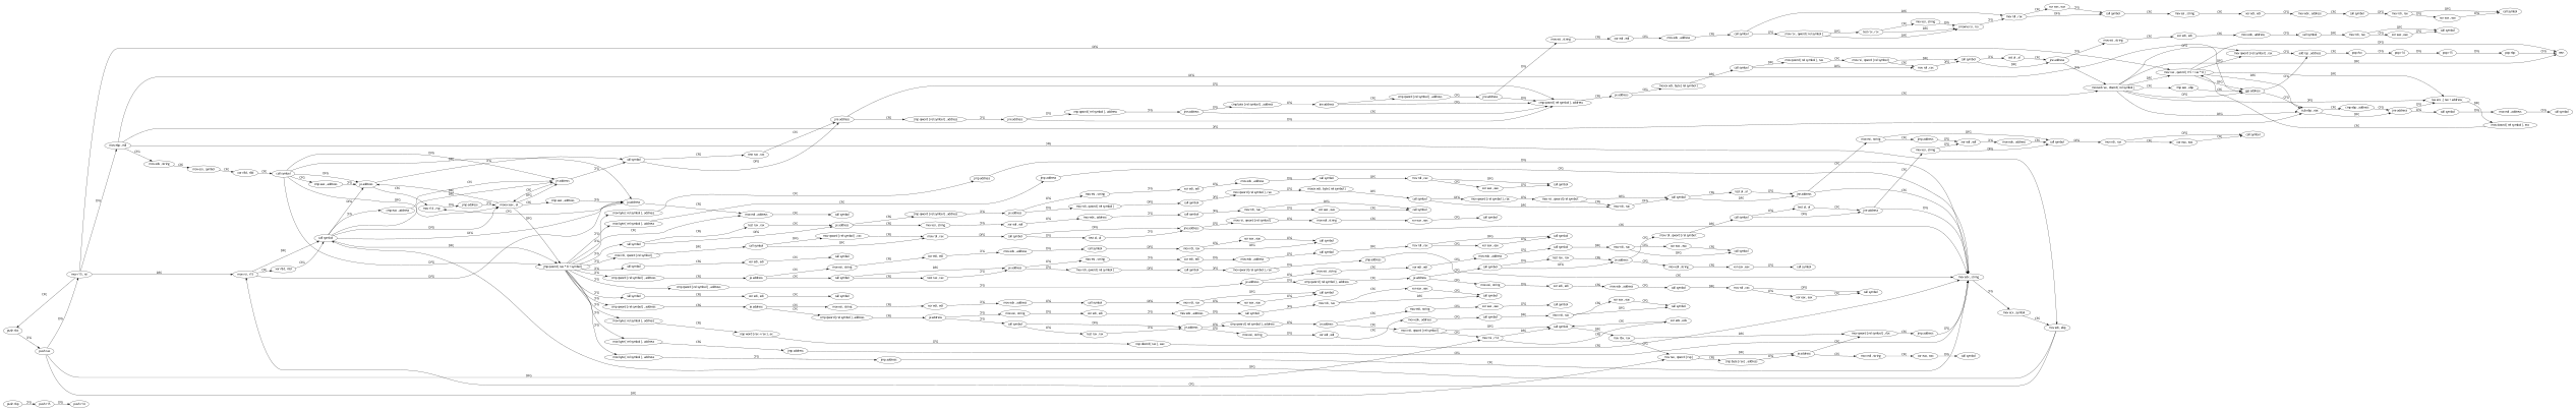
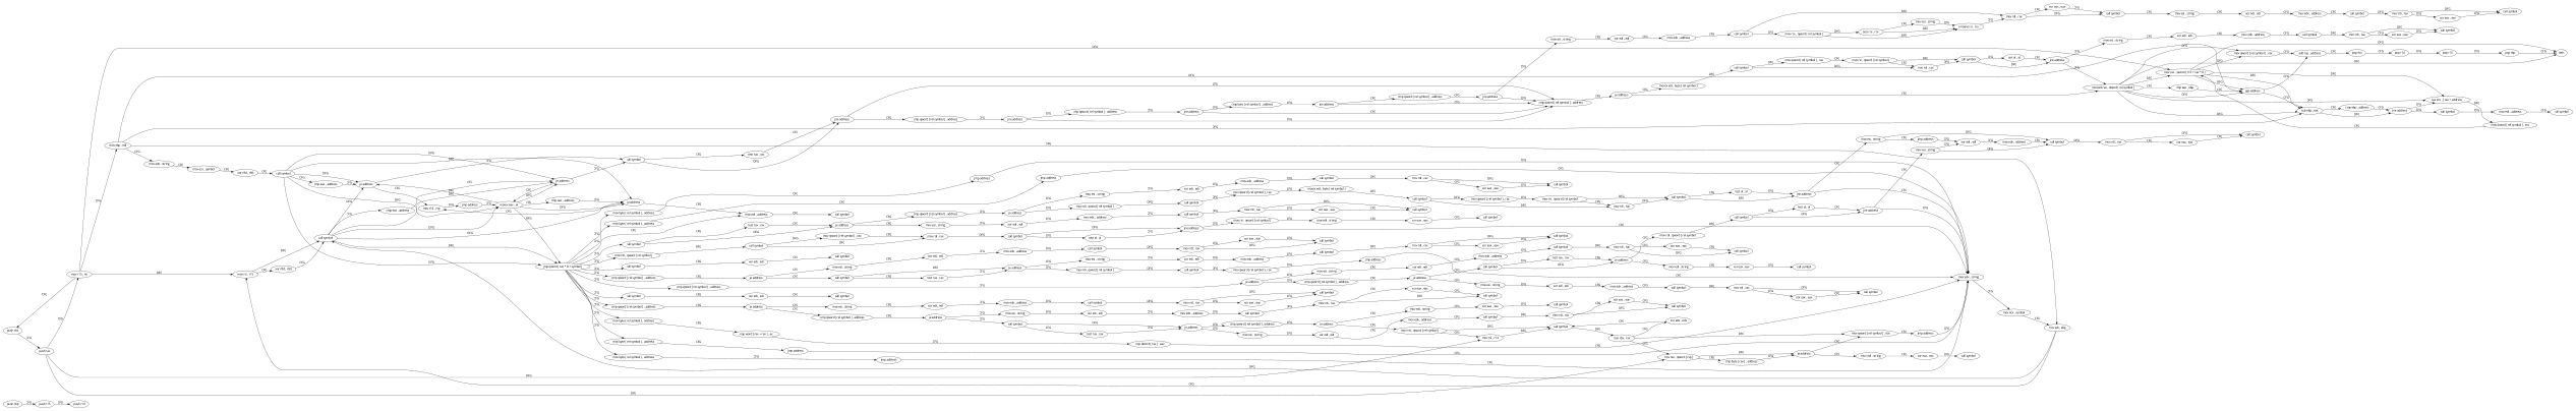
  digraph {
    fontname="Open Sans"
    rankdir=LR
    node [fontname="Open Sans"]
    edge [fontname="Open Sans"]
    n1 [label="push rbp"]
    n2 [label="push r15"]
    n3 [label="push r14"]
    n4 [label="push rbx"]
    n5 [label="push rax"]
    n6 [label="mov r15 , rsi"]
    n7 [label="mov rsi , r14"]
    n8 [label="mov rax , qword [ rsp ]"]
    n9 [label="mov ebp , edi"]
    n10 [label="mov rax , qword [ r15 + rax * 8 ]"]
    n11 [label="mov rsi , r15"]
    n12 [label="call symbol"]
    n13 [label="xor edx , edx"]
    n14 [label="cmp byte [ rax ] , address"]
    n15 [label="je address"]
    n16 [label="mov edx , string"]
    n17 [label="jge address"]
    n18 [label="sub ebp , eax"]
    n19 [label="mov edi , ebp"]
    n20 [label=retn]
    n21 [label="lea ecx , [ rax + address ]"]
    n22 [label="mov qword [ rel symbol ] , rax"]
    n23 [label="call symbol"]
    n24 [label="xor r8d , r8d"]
    n25 [label="mov ecx , symbol"]
    n26 [label="add rsp , address"]
    n27 [label="cmp ebp , address"]
    n28 [label="jne address"]
    n29 [label="xor r8d , r8d"]
    n30 [label="call symbol"]
    n31 [label="cmp eax , address"]
    n32 [label="je address"]
    n33 [label="movsx eax , al"]
    n34 [label="ja address"]
    n35 [label="jmp qword [ rax * 8 + symbol ]"]
    n36 [label="je address"]
    n37 [label="call symbol"]
    n38 [label="mov r14 , rsp"]
    n39 [label="cmp eax , address"]
    n40 [label="mov edi , address"]
    n41 [label="mov byte [ rel symbol ] , address"]
    n42 [label="mov rdi , qword [ rel symbol ]"]
    n43 [label="cmp qword [ rel symbol ] , address"]
    n44 [label="mov byte [ rel symbol ] , address"]
    n45 [label="call symbol"]
    n46 [label="cmp qword [ rel symbol ] , address"]
    n47 [label="cmp qword [ rel symbol ] , address"]
    n48 [label="mov byte [ rel symbol ] , address"]
    n49 [label="mov byte [ rel symbol ] , address"]
    n50 [label="mov byte [ rel symbol ] , address"]
    n51 [label="call symbol"]
    n52 [label="call symbol"]
    n53 [label="test rax , rax"]
    n54 [label="jne address"]
    n55 [label="jmp address"]
    n56 [label="cmp qword [ rel symbol ] , address"]
    n57 [label="cmp qword [ rel symbol ] , address"]
    n58 [label="je address"]
    n59 [label="jne address"]
    n60 [label="movsxd rax , dword [ rel symbol ]"]
    n61 [label="movzx edi , byte [ rel symbol ]"]
    n62 [label="cmp qword [ rel symbol ] , address"]
    n63 [label="cmp eax , ebp"]
    n64 [label="call symbol"]
    n65 [label="mov dword [ rel symbol ] , ecx"]
    n66 [label="mov qword [ rel symbol ] , rax"]
    n67 [label="mov rdi , rax"]
    n68 [label="jne address"]
    n69 [label="cmp byte [ rel symbol ] , address"]
    n70 [label="call symbol"]
    n71 [label="nop word [ rax + rax ] , ax"]
    n72 [label="call symbol"]
    n73 [label="je address"]
    n74 [label="jmp address"]
    n75 [label="test rax , rax"]
    n76 [label="je address"]
    n77 [label="je address"]
    n78 [label="je address"]
    n79 [label="jmp address"]
    n80 [label="jmp address"]
    n81 [label="jmp address"]
    n82 [label="xor edi , edi"]
    n83 [label="xor edi , edi"]
    n84 [label="pop rbx"]
    n85 [label="pop r14"]
    n86 [label="call symbol"]
    n87 [label="mov rsi , qword [ rel symbol ]"]
    n88 [label="call symbol"]
    n89 [label="test al , al"]
    n90 [label="jne address"]
    n91 [label="mov esi , string"]
    n92 [label="xor edi , edi"]
    n93 [label="mov edx , address"]
    n94 [label="jne address"]
    n95 [label="cmp qword [ rel symbol ] , address"]
    n96 [label="nop dword [ rax ] , eax"]
    n97 [label="mov qword [ rel symbol ] , rax"]
    n98 [label="mov rdi , rax"]
    n99 [label="cmp qword [ rel symbol ] , address"]
    n100 [label="mov esi , string"]
    n101 [label="mov edx , string"]
    n102 [label="cmp qword [ rel symbol ] , address"]
    n103 [label="mov esi , string"]
    n104 [label="call symbol"]
    n105 [label="mov esi , string"]
    n106 [label="cmp qword [ rel symbol ] , address"]
    n107 [label="mov esi , string"]
    n108 [label="call symbol"]
    n109 [label="call symbol"]
    n110 [label="pop r15"]
    n111 [label="pop rbp"]
    n112 [label="mov edi , address"]
    n113 [label="call symbol"]
    n114 [label="call symbol"]
    n115 [label="mov rdi , rax"]
    n116 [label="xor eax , eax"]
    n117 [label="call symbol"]
    n118 [label="jne address"]
    n119 [label="mov esi , string"]
    n120 [label="mov ecx , symbol"]
    n121 [label="call symbol"]
    n122 [label="test al , al"]
    n123 [label="jne address"]
    n124 [label="mov rsi , qword [ rel symbol ]"]
    n125 [label="mov edi , string"]
    n126 [label="xor eax , eax"]
    n127 [label="je address"]
    n128 [label="xor edi , edi"]
    n129 [label="call symbol"]
    n130 [label="mov esi , string"]
    n131 [label="mov edx , address"]
    n132 [label="je address"]
    n133 [label="xor edi , edi"]
    n134 [label="mov rdi , qword [ rel symbol ]"]
    n135 [label="mov esi , string"]
    n136 [label="mov edx , address"]
    n137 [label="test rax , rax"]
    n138 [label="je address"]
    n139 [label="xor edi , edi"]
    n140 [label="mov rdi , qword [ rel symbol ]"]
    n141 [label="mov esi , string"]
    n142 [label="mov edx , address"]
    n143 [label="je address"]
    n144 [label="xor edi , edi"]
    n145 [label="call symbol"]
    n146 [label="mov esi , string"]
    n147 [label="mov edx , address"]
    n148 [label="xor edi , edi"]
    n149 [label="mov edx , address"]
    n150 [label="cmp eax , address"]
    n151 [label="call symbol"]
    n152 [label="test rax , rax"]
    n153 [label="je address"]
    n154 [label="xor edi , edi"]
    n155 [label="cmp qword [ rel symbol ] , address"]
    n156 [label="mov esi , string"]
    n157 [label="mov edx , address"]
    n158 [label="call symbol"]
    n159 [label="mov rdi , rax"]
    n160 [label="xor eax , eax"]
    n161 [label="call symbol"]
    n162 [label="call symbol"]
    n163 [label="xor edi , edi"]
    n164 [label="mov qword [ rel symbol ] , rax"]
    n165 [label="mov edx , address"]
    n166 [label="call symbol"]
    n167 [label="mov rdi , rax"]
    n168 [label="xor eax , eax"]
    n169 [label="call symbol"]
    n170 [label="call symbol"]
    n171 [label="xor edi , edi"]
    n172 [label="mov qword [ rel symbol ] , rax"]
    n173 [label="mov edx , address"]
    n174 [label="call symbol"]
    n175 [label="mov rdi , rax"]
    n176 [label="xor eax , eax"]
    n177 [label="call symbol"]
    n178 [label="test rax , rax"]
    n179 [label="je address"]
    n180 [label="xor edi , edi"]
    n181 [label="mov rdi , qword [ rel symbol ]"]
    n182 [label="mov edi , string"]
    n183 [label="mov edx , address"]
    n184 [label="call symbol"]
    n185 [label="mov rdi , rax"]
    n186 [label="xor eax , eax"]
    n187 [label="call symbol"]
    n188 [label="call symbol"]
    n189 [label="mov rcx , qword [ rel symbol ]"]
    n190 [label="mov rdi , rax"]
    n191 [label="test rcx , rcx"]
    n192 [label="cmovne rsi , rcx"]
    n193 [label="xor eax , eax"]
    n194 [label="call symbol"]
    n195 [label="mov esi , string"]
    n196 [label="mov esi , string"]
    n197 [label="xor edi , edi"]
    n198 [label="mov edx , address"]
    n199 [label="call symbol"]
    n200 [label="mov rdi , rax"]
    n201 [label="xor eax , eax"]
    n202 [label="call symbol"]
    n203 [label="je address"]
    n204 [label="xor edi , edi"]
    n205 [label="mov rdi , qword [ rel symbol ]"]
    n206 [label="mov edi , string"]
    n207 [label="mov edx , address"]
    n208 [label="call symbol"]
    n209 [label="mov rdi , rax"]
    n210 [label="xor eax , eax"]
    n211 [label="call symbol"]
    n212 [label="movzx edi , byte [ rel symbol ]"]
    n213 [label="call symbol"]
    n214 [label="mov qword [ rel symbol ] , rax"]
    n215 [label="mov rdi , rax"]
    n216 [label="mov rsi , qword [ rel symbol ]"]
    n217 [label="call symbol"]
    n218 [label="test al , al"]
    n219 [label="jne address"]
    n220 [label="mov esi , string"]
    n221 [label="jmp address"]
    n222 [label="call symbol"]
    n223 [label="xor edi , edi"]
    n224 [label="mov rdi , rax"]
    n225 [label="call symbol"]
    n226 [label="mov rdi , rax"]
    n227 [label="xor eax , eax"]
    n228 [label="call symbol"]
    n229 [label="jmp address"]
    n230 [label="call symbol"]
    n231 [label="mov rdi , rax"]
    n232 [label="xor eax , eax"]
    n233 [label="call symbol"]
    n234 [label="call symbol"]
    n235 [label="xor eax , eax"]
    n236 [label="test al , al"]
    n237 [label="jne address"]
    n238 [label="call symbol"]
    n239 [label="call symbol"]
    n240 [label="mov rdi , rax"]
    n241 [label="xor eax , eax"]
    n242 [label="call symbol"]
    n243 [label="xor eax , eax"]
    n244 [label="mov rbx , rax"]
    n245 [label="call symbol"]
    n246 [label="call symbol"]
    n247 [label="mov rdi , rax"]
    n248 [label="xor eax , eax"]
    n249 [label="call symbol"]
    n250 [label="mov edx , address"]
    n251 [label="mov esi , string"]
    n252 [label="mov qword [ rel symbol ] , rbx"]
    n253 [label="jmp address"]
    n254 [label="mov edi , string"]
    n255 [label="xor eax , eax"]
    n256 [label="call symbol"]
    n257 [label="xor eax , eax"]
    n258 [label="call symbol"]
    n1 -> n2 [label=CFG]
    n2 -> n3 [label=CFG]
    n4 -> n5 [label=CFG]
    n5 -> n6 [label=CFG]
    n5 -> n7 [label=DFG]
    n5 -> n8 [label=DFG]
    n6 -> n4 [label=CFG]
    n6 -> n9 [label=CFG]
    n6 -> n10 [label=DFG]
    n6 -> n11 [label=DFG]
    n7 -> n12 [label=DFG]
-   n7 -> n13 [label=CFG]
+   n244 -> n13 [label=CFG]
    n8 -> n14 [label=CFG]
    n8 -> n15 [label=DFG]
    n9 -> n16 [label=CFG]
    n9 -> n17 [label=DFG]
    n9 -> n18 [label=DFG]
    n9 -> n19 [label=DFG]
    n10 -> n17 [label=DFG]
    n10 -> n18 [label=DFG]
    n10 -> n20 [label=DFG]
    n10 -> n21 [label=DFG]
    n10 -> n22 [label=DFG]
    n11 -> n23 [label=DFG]
    n11 -> n24 [label=CFG]
    n12 -> n244 [label=DFG]
    n13 -> n12 [label=CFG]
    n14 -> n15 [label=CFG]
    n15 -> n252 [label=CFG]
    n15 -> n254 [label=CFG]
    n16 -> n25 [label=CFG]
    n17 -> n18 [label=CFG]
    n17 -> n26 [label=CFG]
    n18 -> n27 [label=CFG]
    n18 -> n28 [label=DFG]
    n19 -> n11 [label=CFG]
    n19 -> n23 [label=DFG]
    n21 -> n65 [label=DFG]
    n22 -> n26 [label=CFG]
    n23 -> n32 [label=DFG]
    n23 -> n33 [label=DFG]
    n23 -> n34 [label=DFG]
    n23 -> n35 [label=DFG]
    n23 -> n36 [label=DFG]
    n23 -> n150 [label=CFG]
    n24 -> n23 [label=CFG]
    n25 -> n29 [label=CFG]
    n26 -> n84 [label=CFG]
    n27 -> n28 [label=CFG]
    n28 -> n21 [label=CFG]
    n28 -> n86 [label=CFG]
    n29 -> n30 [label=CFG]
    n30 -> n31 [label=CFG]
    n30 -> n32 [label=DFG]
    n30 -> n33 [label=DFG]
    n30 -> n34 [label=DFG]
    n30 -> n35 [label=DFG]
    n30 -> n36 [label=DFG]
    n31 -> n32 [label=CFG]
    n32 -> n37 [label=CFG]
    n32 -> n38 [label=CFG]
    n33 -> n32 [label=DFG]
-   n11 -> n34 [label=DFG]
+   n33 -> n34 [label=DFG]
    n33 -> n35 [label=DFG]
    n33 -> n36 [label=DFG]
    n33 -> n39 [label=CFG]
    n34 -> n38 [label=CFG]
    n34 -> n40 [label=CFG]
    n35 -> n40 [label=CFG]
    n35 -> n41 [label=CFG]
    n35 -> n42 [label=CFG]
    n35 -> n43 [label=CFG]
    n35 -> n44 [label=CFG]
    n35 -> n45 [label=CFG]
    n35 -> n46 [label=CFG]
    n35 -> n47 [label=CFG]
    n35 -> n48 [label=CFG]
    n35 -> n49 [label=CFG]
    n35 -> n50 [label=CFG]
    n35 -> n51 [label=CFG]
    n35 -> n52 [label=CFG]
    n36 -> n33 [label=CFG]
    n36 -> n37 [label=CFG]
    n37 -> n53 [label=CFG]
    n37 -> n54 [label=DFG]
    n38 -> n55 [label=CFG]
    n39 -> n34 [label=CFG]
    n40 -> n70 [label=CFG]
    n41 -> n71 [label=CFG]
    n42 -> n72 [label=DFG]
    n43 -> n73 [label=CFG]
    n44 -> n74 [label=CFG]
    n45 -> n75 [label=CFG]
    n45 -> n76 [label=DFG]
    n46 -> n77 [label=CFG]
    n47 -> n78 [label=CFG]
    n48 -> n79 [label=CFG]
    n49 -> n80 [label=CFG]
    n50 -> n81 [label=CFG]
    n51 -> n82 [label=CFG]
    n52 -> n83 [label=CFG]
    n53 -> n54 [label=CFG]
    n54 -> n56 [label=CFG]
    n54 -> n57 [label=CFG]
    n55 -> n33 [label=CFG]
    n56 -> n58 [label=CFG]
    n57 -> n59 [label=CFG]
    n58 -> n60 [label=CFG]
    n58 -> n61 [label=CFG]
    n59 -> n56 [label=CFG]
    n59 -> n62 [label=CFG]
    n60 -> n10 [label=DFG]
    n60 -> n17 [label=DFG]
    n60 -> n18 [label=DFG]
    n60 -> n20 [label=DFG]
    n60 -> n21 [label=DFG]
    n60 -> n22 [label=DFG]
    n60 -> n63 [label=CFG]
    n61 -> n64 [label=DFG]
    n62 -> n68 [label=CFG]
    n63 -> n17 [label=CFG]
    n64 -> n66 [label=DFG]
    n64 -> n67 [label=DFG]
    n65 -> n10 [label=CFG]
    n66 -> n87 [label=CFG]
    n67 -> n88 [label=DFG]
    n68 -> n56 [label=CFG]
    n68 -> n69 [label=CFG]
    n69 -> n94 [label=CFG]
    n71 -> n96 [label=CFG]
    n72 -> n97 [label=DFG]
    n72 -> n98 [label=DFG]
    n73 -> n99 [label=CFG]
    n73 -> n100 [label=CFG]
    n74 -> n101 [label=CFG]
    n75 -> n76 [label=CFG]
    n76 -> n102 [label=CFG]
    n76 -> n103 [label=CFG]
    n77 -> n104 [label=CFG]
    n77 -> n105 [label=CFG]
    n78 -> n106 [label=CFG]
    n78 -> n107 [label=CFG]
    n79 -> n101 [label=CFG]
    n80 -> n101 [label=CFG]
    n81 -> n101 [label=CFG]
    n82 -> n108 [label=CFG]
    n83 -> n109 [label=CFG]
    n84 -> n85 [label=CFG]
    n85 -> n110 [label=CFG]
    n86 -> n112 [label=CFG]
    n87 -> n67 [label=CFG]
    n87 -> n88 [label=DFG]
    n88 -> n89 [label=CFG]
    n88 -> n90 [label=DFG]
    n89 -> n90 [label=CFG]
    n90 -> n60 [label=CFG]
    n90 -> n91 [label=CFG]
    n91 -> n92 [label=CFG]
    n92 -> n93 [label=CFG]
    n93 -> n114 [label=CFG]
    n94 -> n56 [label=CFG]
    n94 -> n95 [label=CFG]
    n95 -> n118 [label=CFG]
    n96 -> n101 [label=CFG]
    n97 -> n98 [label=CFG]
    n98 -> n121 [label=DFG]
    n99 -> n127 [label=CFG]
    n100 -> n128 [label=CFG]
    n101 -> n120 [label=CFG]
    n102 -> n132 [label=CFG]
    n103 -> n133 [label=CFG]
    n104 -> n137 [label=CFG]
    n104 -> n138 [label=DFG]
    n105 -> n139 [label=CFG]
    n106 -> n143 [label=CFG]
    n107 -> n144 [label=CFG]
    n110 -> n111 [label=CFG]
    n111 -> n20 [label=CFG]
    n112 -> n113 [label=CFG]
    n114 -> n115 [label=DFG]
    n115 -> n116 [label=CFG]
    n115 -> n117 [label=DFG]
    n116 -> n117 [label=CFG]
    n118 -> n56 [label=CFG]
    n118 -> n119 [label=CFG]
    n119 -> n148 [label=CFG]
    n120 -> n19 [label=CFG]
    n121 -> n122 [label=CFG]
    n121 -> n123 [label=DFG]
    n122 -> n123 [label=CFG]
    n123 -> n101 [label=CFG]
    n123 -> n124 [label=CFG]
    n124 -> n125 [label=CFG]
    n125 -> n126 [label=CFG]
    n126 -> n151 [label=CFG]
    n127 -> n129 [label=CFG]
    n127 -> n130 [label=CFG]
    n128 -> n131 [label=CFG]
    n129 -> n152 [label=CFG]
    n129 -> n153 [label=DFG]
    n130 -> n154 [label=CFG]
    n131 -> n158 [label=CFG]
    n132 -> n134 [label=CFG]
    n132 -> n135 [label=CFG]
    n133 -> n136 [label=CFG]
    n134 -> n162 [label=DFG]
    n135 -> n163 [label=CFG]
    n136 -> n166 [label=CFG]
    n137 -> n138 [label=CFG]
    n138 -> n140 [label=CFG]
    n138 -> n141 [label=CFG]
    n139 -> n142 [label=CFG]
    n140 -> n170 [label=DFG]
    n141 -> n171 [label=CFG]
    n142 -> n174 [label=CFG]
    n143 -> n145 [label=CFG]
    n143 -> n146 [label=CFG]
    n144 -> n147 [label=CFG]
    n145 -> n178 [label=CFG]
    n145 -> n179 [label=DFG]
    n146 -> n180 [label=CFG]
    n147 -> n184 [label=CFG]
    n148 -> n149 [label=CFG]
    n149 -> n188 [label=CFG]
    n150 -> n36 [label=CFG]
    n152 -> n153 [label=CFG]
    n153 -> n155 [label=CFG]
    n153 -> n156 [label=CFG]
    n154 -> n157 [label=CFG]
    n155 -> n203 [label=CFG]
    n156 -> n204 [label=CFG]
    n157 -> n208 [label=CFG]
    n158 -> n159 [label=DFG]
    n159 -> n160 [label=CFG]
    n159 -> n161 [label=DFG]
    n160 -> n161 [label=CFG]
    n162 -> n164 [label=DFG]
    n163 -> n165 [label=CFG]
    n164 -> n212 [label=CFG]
    n165 -> n225 [label=CFG]
    n166 -> n167 [label=DFG]
    n167 -> n168 [label=CFG]
    n167 -> n169 [label=DFG]
    n168 -> n169 [label=CFG]
    n170 -> n172 [label=DFG]
    n171 -> n173 [label=CFG]
    n172 -> n229 [label=CFG]
    n173 -> n230 [label=CFG]
    n174 -> n175 [label=DFG]
    n175 -> n176 [label=CFG]
    n175 -> n177 [label=DFG]
    n176 -> n177 [label=CFG]
    n178 -> n179 [label=CFG]
    n179 -> n181 [label=CFG]
    n179 -> n182 [label=CFG]
    n180 -> n183 [label=CFG]
    n181 -> n234 [label=DFG]
    n182 -> n235 [label=CFG]
    n183 -> n239 [label=CFG]
    n184 -> n185 [label=DFG]
    n185 -> n186 [label=CFG]
    n185 -> n187 [label=DFG]
    n186 -> n187 [label=CFG]
    n188 -> n189 [label=CFG]
    n188 -> n190 [label=DFG]
    n189 -> n191 [label=DFG]
    n189 -> n192 [label=DFG]
    n190 -> n193 [label=CFG]
    n190 -> n194 [label=DFG]
    n191 -> n192 [label=DFG]
    n191 -> n195 [label=CFG]
    n192 -> n190 [label=CFG]
    n193 -> n194 [label=CFG]
    n194 -> n196 [label=CFG]
    n195 -> n192 [label=CFG]
    n196 -> n197 [label=CFG]
    n197 -> n198 [label=CFG]
    n198 -> n199 [label=CFG]
    n199 -> n200 [label=DFG]
    n200 -> n201 [label=CFG]
    n200 -> n202 [label=DFG]
    n201 -> n202 [label=CFG]
    n203 -> n205 [label=CFG]
    n203 -> n206 [label=CFG]
    n204 -> n207 [label=CFG]
    n205 -> n7 [label=CFG]
    n205 -> n12 [label=DFG]
    n206 -> n243 [label=CFG]
    n207 -> n246 [label=CFG]
    n208 -> n209 [label=DFG]
    n209 -> n210 [label=CFG]
    n209 -> n211 [label=DFG]
    n210 -> n211 [label=CFG]
    n212 -> n213 [label=DFG]
    n213 -> n214 [label=DFG]
    n213 -> n215 [label=DFG]
    n214 -> n216 [label=CFG]
    n215 -> n217 [label=DFG]
    n216 -> n215 [label=CFG]
    n216 -> n217 [label=DFG]
    n217 -> n218 [label=CFG]
    n217 -> n219 [label=DFG]
    n218 -> n219 [label=CFG]
    n219 -> n101 [label=CFG]
    n219 -> n220 [label=CFG]
    n220 -> n221 [label=CFG]
    n220 -> n222 [label=DFG]
    n221 -> n223 [label=CFG]
    n222 -> n224 [label=DFG]
    n223 -> n250 [label=CFG]
    n224 -> n257 [label=CFG]
    n224 -> n258 [label=DFG]
    n225 -> n226 [label=DFG]
    n226 -> n227 [label=CFG]
    n226 -> n228 [label=DFG]
    n227 -> n228 [label=CFG]
    n229 -> n101 [label=CFG]
    n230 -> n231 [label=DFG]
    n231 -> n232 [label=CFG]
    n231 -> n233 [label=DFG]
    n232 -> n233 [label=CFG]
    n234 -> n236 [label=CFG]
    n234 -> n237 [label=DFG]
    n235 -> n238 [label=CFG]
    n236 -> n237 [label=CFG]
    n237 -> n101 [label=CFG]
    n237 -> n251 [label=CFG]
    n239 -> n240 [label=DFG]
    n240 -> n241 [label=CFG]
    n240 -> n242 [label=DFG]
    n241 -> n242 [label=CFG]
    n243 -> n245 [label=CFG]
    n244 -> n8 [label=CFG]
    n244 -> n252 [label=DFG]
    n246 -> n247 [label=DFG]
    n247 -> n248 [label=CFG]
    n247 -> n249 [label=DFG]
    n248 -> n249 [label=CFG]
    n250 -> n222 [label=CFG]
    n251 -> n222 [label=DFG]
    n251 -> n223 [label=CFG]
    n252 -> n253 [label=CFG]
    n253 -> n101 [label=CFG]
    n254 -> n255 [label=CFG]
    n255 -> n256 [label=CFG]
    n257 -> n258 [label=CFG]
  }
